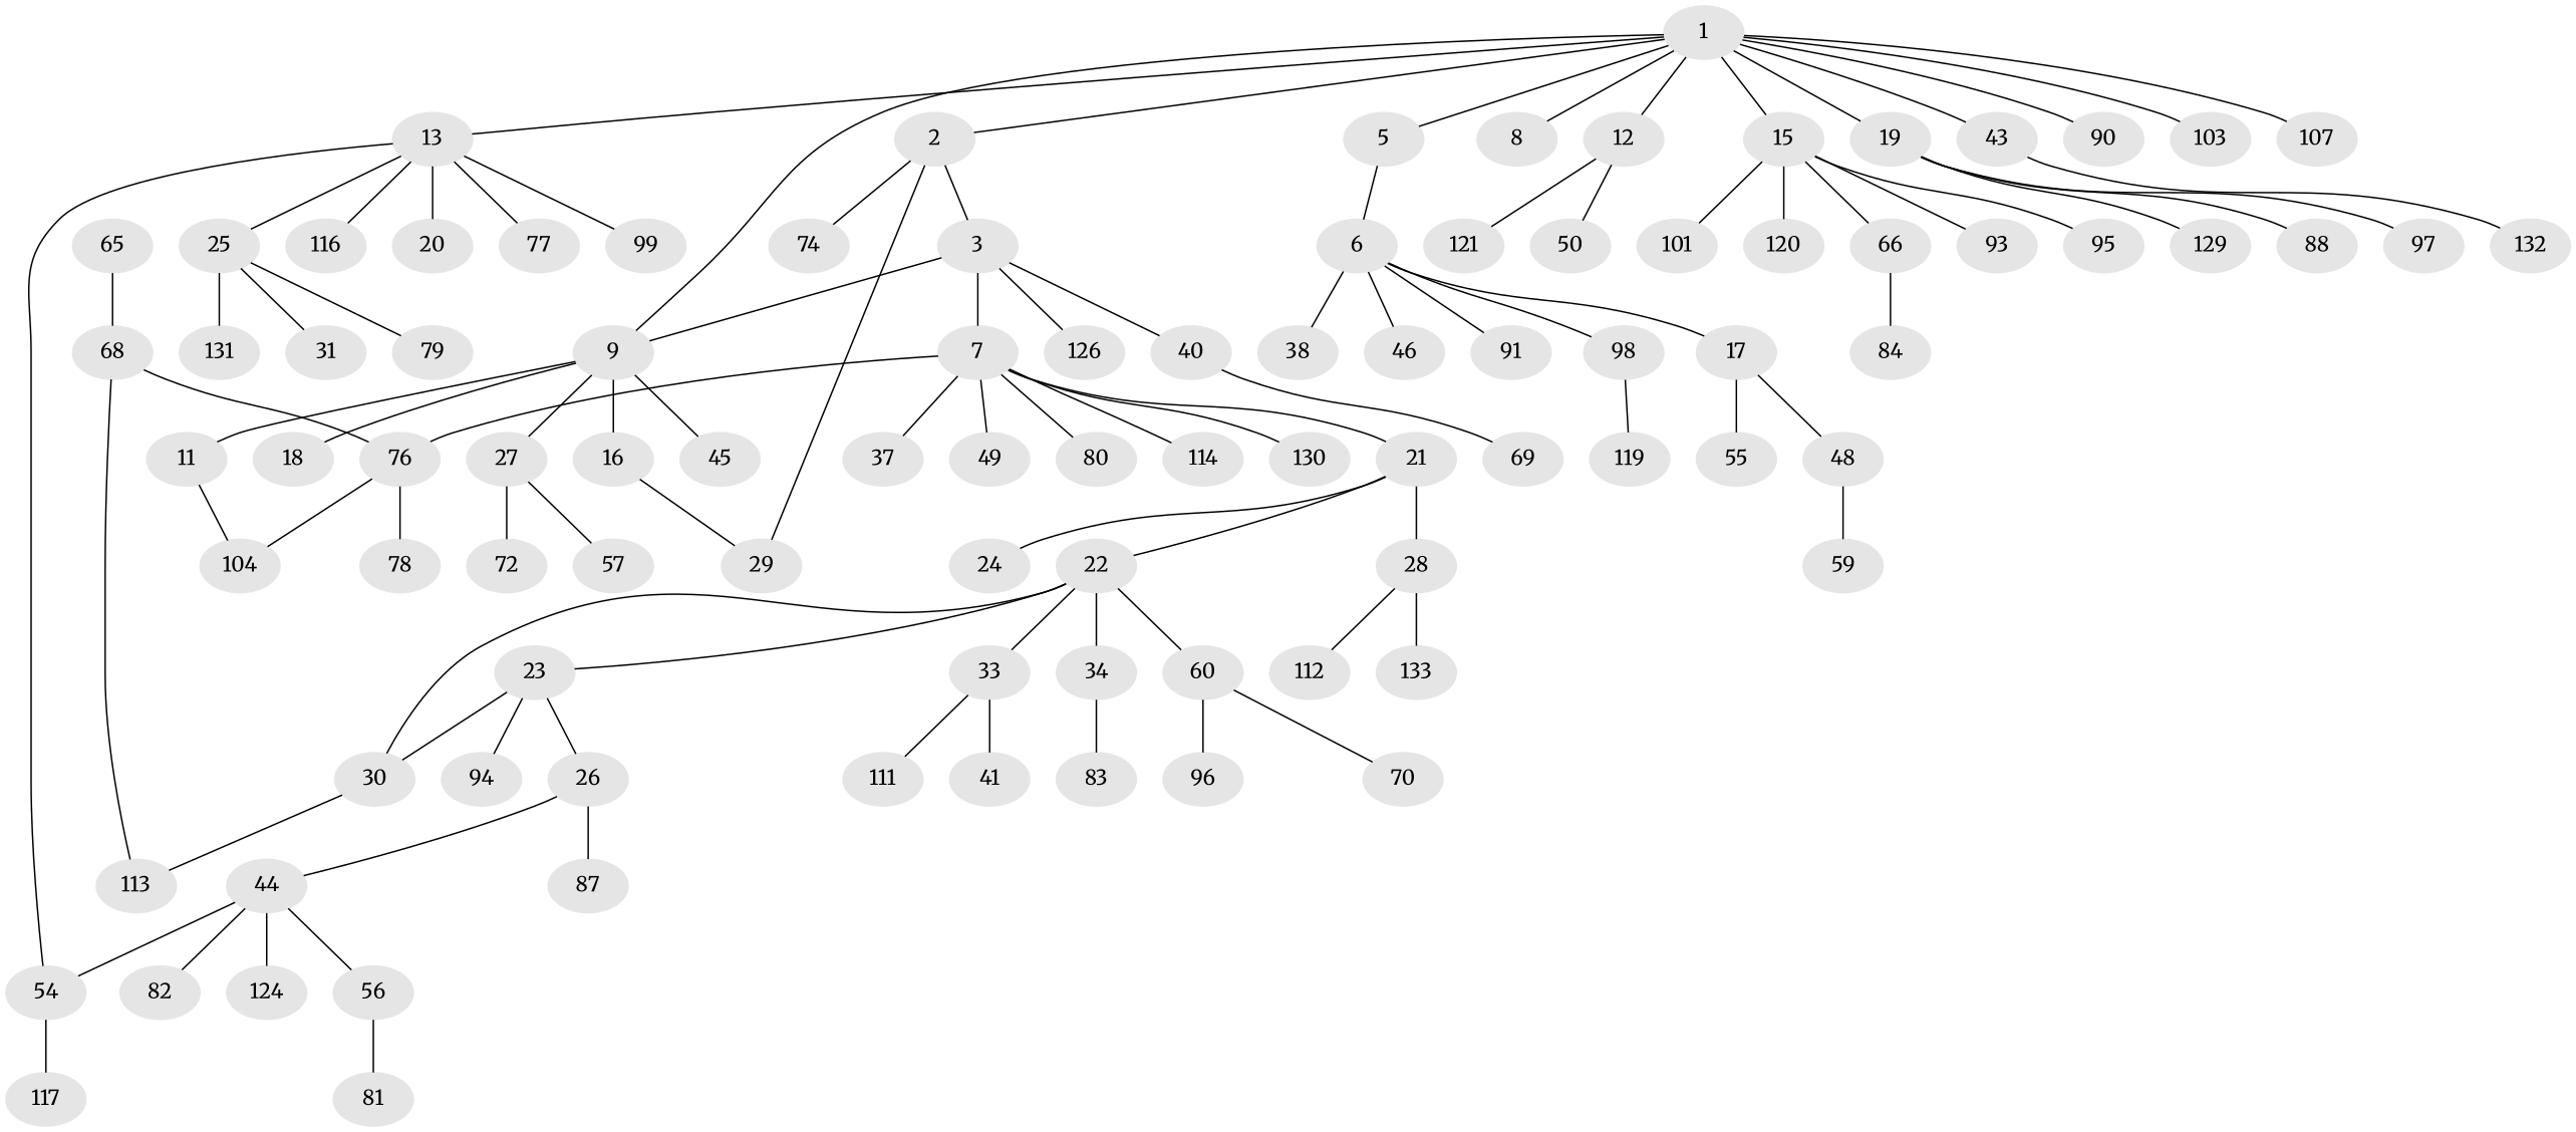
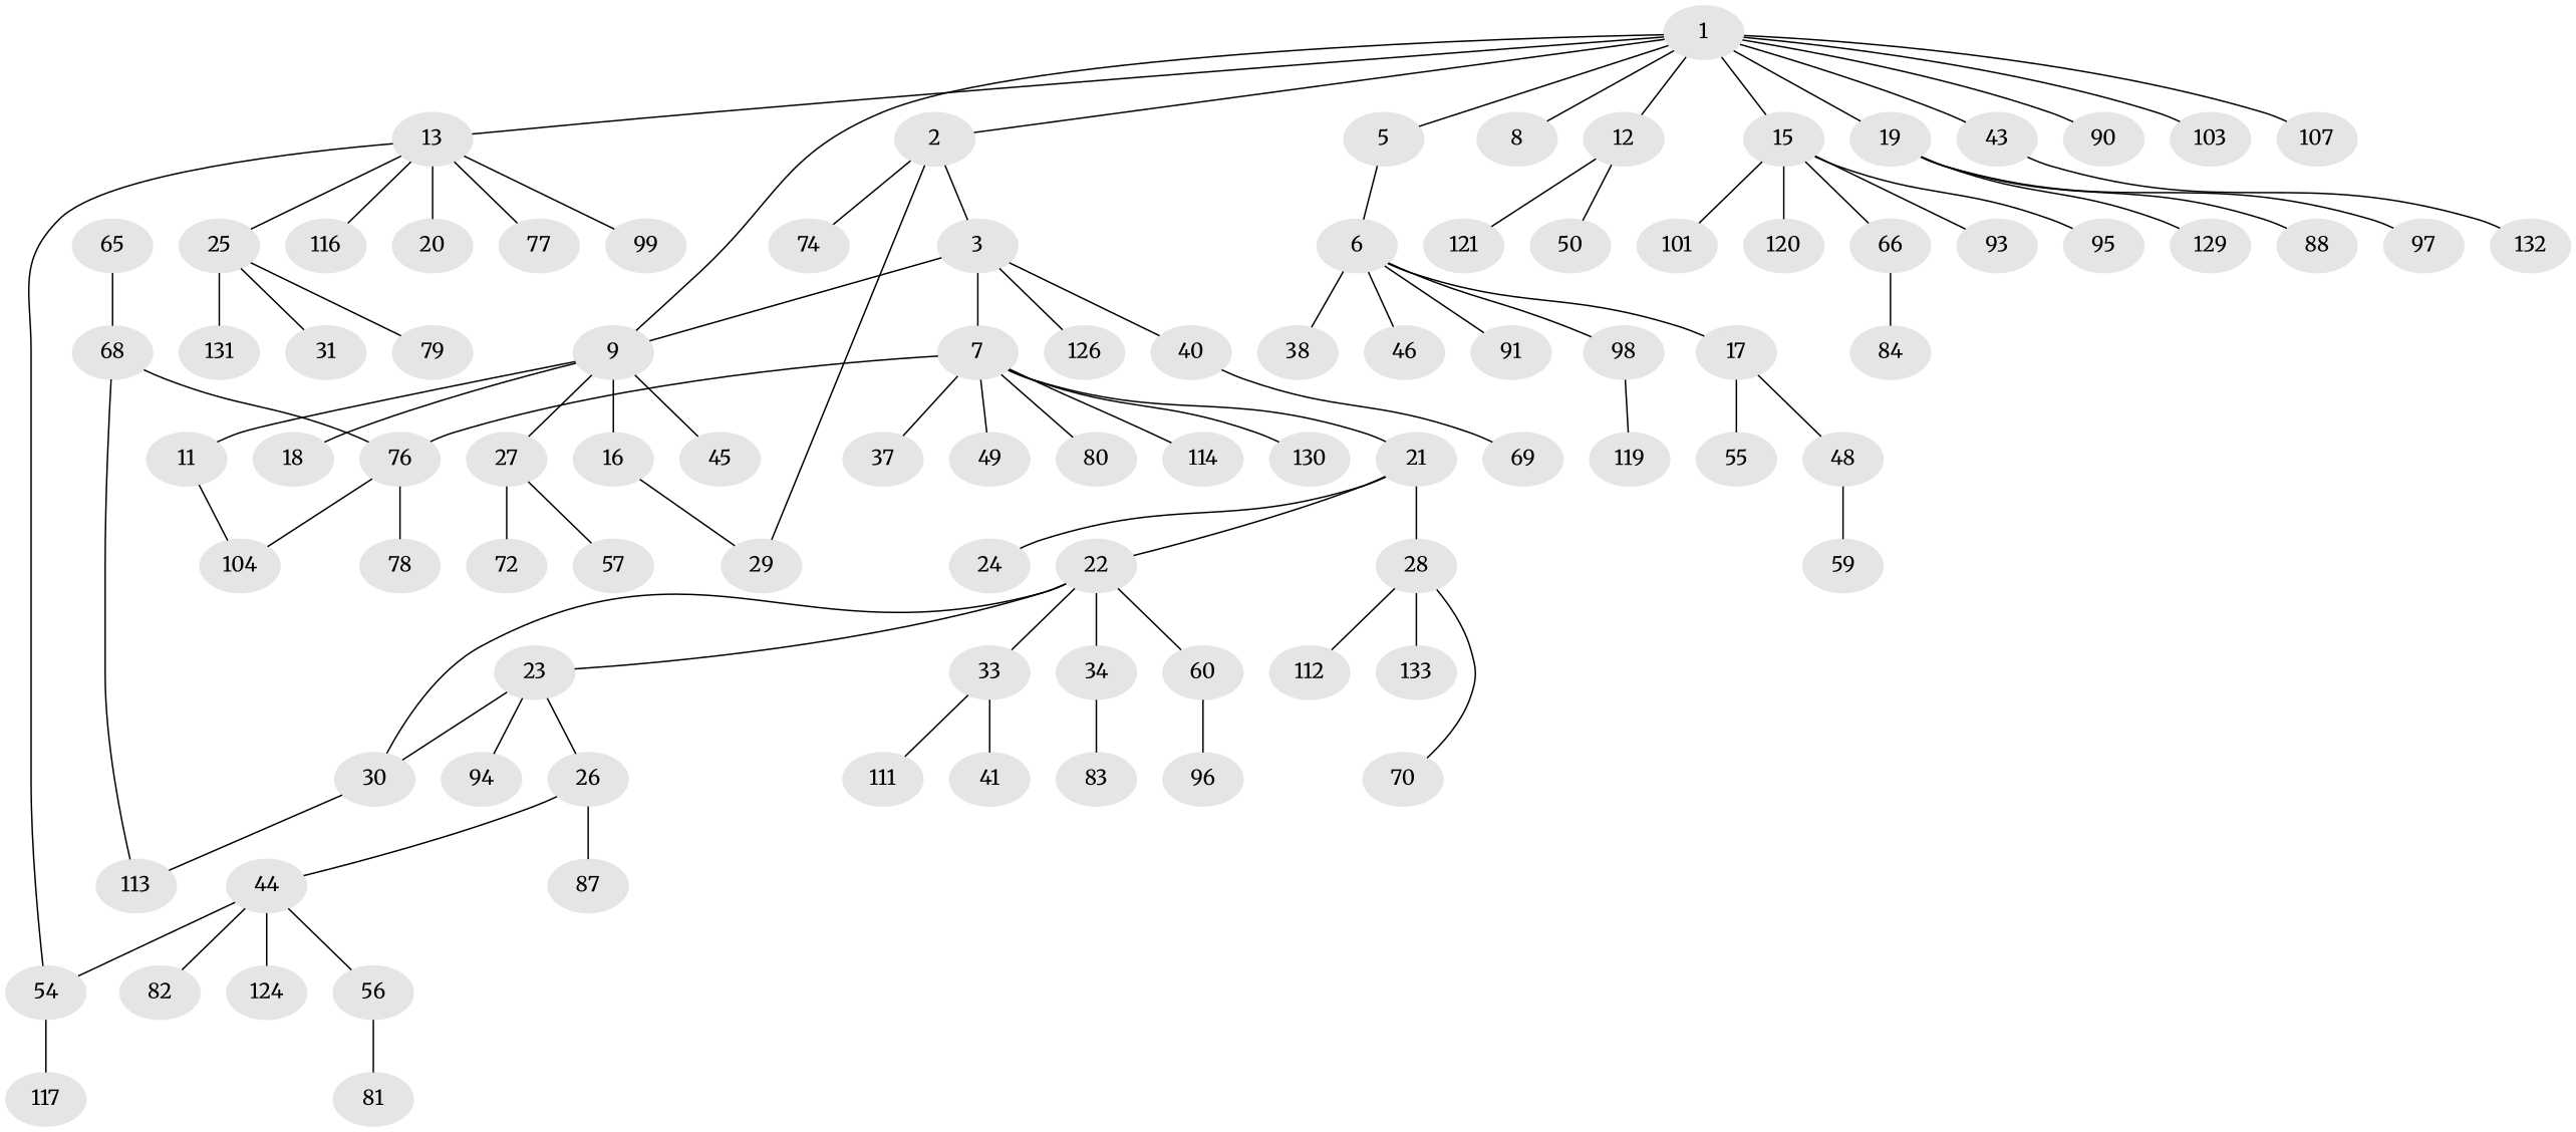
  graph {
    fontname=Merriweather
    node [color=gray90 fontname=Merriweather style=filled]
    edge [fontname=Merriweather]
    1 [super="+4"]
    2 [super="+86"]
    5
    8
    9 [super="+10"]
    12
    13 [super="+71"]
    15 [super="+42"]
    19 [super="+61"]
    43
    90
    103
    107
    3 [super="+62"]
    29 [super="+92"]
    74 [super="+85"]
    6 [super="+14"]
    11 [super="+73"]
    16
    18 [super="+125"]
    27
    45
    50
    121
    20 [super="+52"]
    25 [super="+32"]
    54 [super="+89"]
    77
    99
    116
    66
    93
    95
    101
    120
    88
    97
    129
    132
    7 [super="+36"]
    40 [super="+109"]
    126
    21 [super="+53"]
    37
    49
    76 [super="+123"]
    80
    114
    130
    69 [super="+106"]
    17 [super="+100"]
    38 [super="+58"]
    46
    91
    98
    48 [super="+67"]
    55
    119
    22 [super="+110"]
    24
    28 [super="+47"]
    104
    78
    57 [super="+108"]
    72
    31 [super="+122"]
    79
    131
    117
    84 [super="+128"]
    59
    23 [super="+75"]
    30 [super="+39"]
    33 [super="+35"]
    34
    60 [super="+64"]
    112
    133
    26 [super="+63"]
    94 [super="+118"]
    113
    41
    111
    83
    70 [super="+127"]
    96
    44 [super="+51"]
    87
    56 [super="+105"]
    82
    124
    68 [super="+115"]
    65
    81
    1 -- 2
    1 -- 5
    1 -- 8
    1 -- 9
    1 -- 12
    1 -- 13
    1 -- 15
    1 -- 19
    1 -- 43
    1 -- 90
    1 -- 103
    1 -- 107
    2 -- 3
    2 -- 29
    2 -- 74
    5 -- 6
    9 -- 11
    9 -- 16
    9 -- 18
    9 -- 27
    9 -- 45
    12 -- 50
    12 -- 121
    13 -- 20
    13 -- 25
    13 -- 54
    13 -- 77
    13 -- 99
    13 -- 116
    15 -- 66
    15 -- 93
    15 -- 95
    15 -- 101
    15 -- 120
    19 -- 88
    19 -- 97
    19 -- 129
    43 -- 132
    3 -- 9
    3 -- 7
    3 -- 40
    3 -- 126
    6 -- 17
    6 -- 38
    6 -- 46
    6 -- 91
    6 -- 98
    11 -- 104
    16 -- 29
    27 -- 57
    27 -- 72
    25 -- 31
    25 -- 79
    25 -- 131
    54 -- 117
    66 -- 84
    7 -- 21
    7 -- 37 [weight=2]
    7 -- 49
    7 -- 76
    7 -- 80
    7 -- 114
    7 -- 130
    40 -- 69
    21 -- 22
    21 -- 24
    21 -- 28
    76 -- 104
    76 -- 78
    17 -- 48
    17 -- 55
    98 -- 119
    48 -- 59
    22 -- 23
    22 -- 30
    22 -- 33
    22 -- 34
    22 -- 60
    28 -- 112
    28 -- 133
    23 -- 30
    23 -- 26
    23 -- 94
    30 -- 113
    33 -- 41
    33 -- 111
    34 -- 83
-   60 -- 70
+   28 -- 70
    60 -- 96
    26 -- 44
    26 -- 87
    44 -- 54
    44 -- 56
    44 -- 82
    44 -- 124
    56 -- 81
    68 -- 76
    68 -- 113
    65 -- 68
  }
